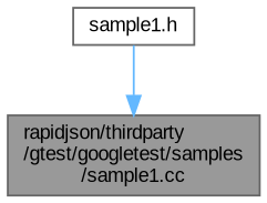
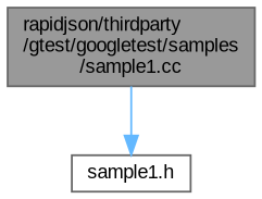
  digraph {
    fontname="Liberation Sans"
    node [fontname="Liberation Sans" fontsize=10 shape=box style=filled]
    n1 [color=gray40 fillcolor=grey60 fontcolor=black height=0.2 label="rapidjson/thirdparty\l/gtest/googletest/samples\l/sample1.cc" width=0.4]
    n2 [color=grey40 fillcolor=white height=0.2 label="sample1.h" width=0.4]
-   n2 -> n1 [color=steelblue1 fontname="Liberation Sans" fontsize=10 labelfontname=Helvetica labelfontsize=10 style=solid]
+   n1 -> n2 [color=steelblue1 fontname="Liberation Sans" fontsize=10 labelfontname=Helvetica labelfontsize=10 style=solid]
  }
